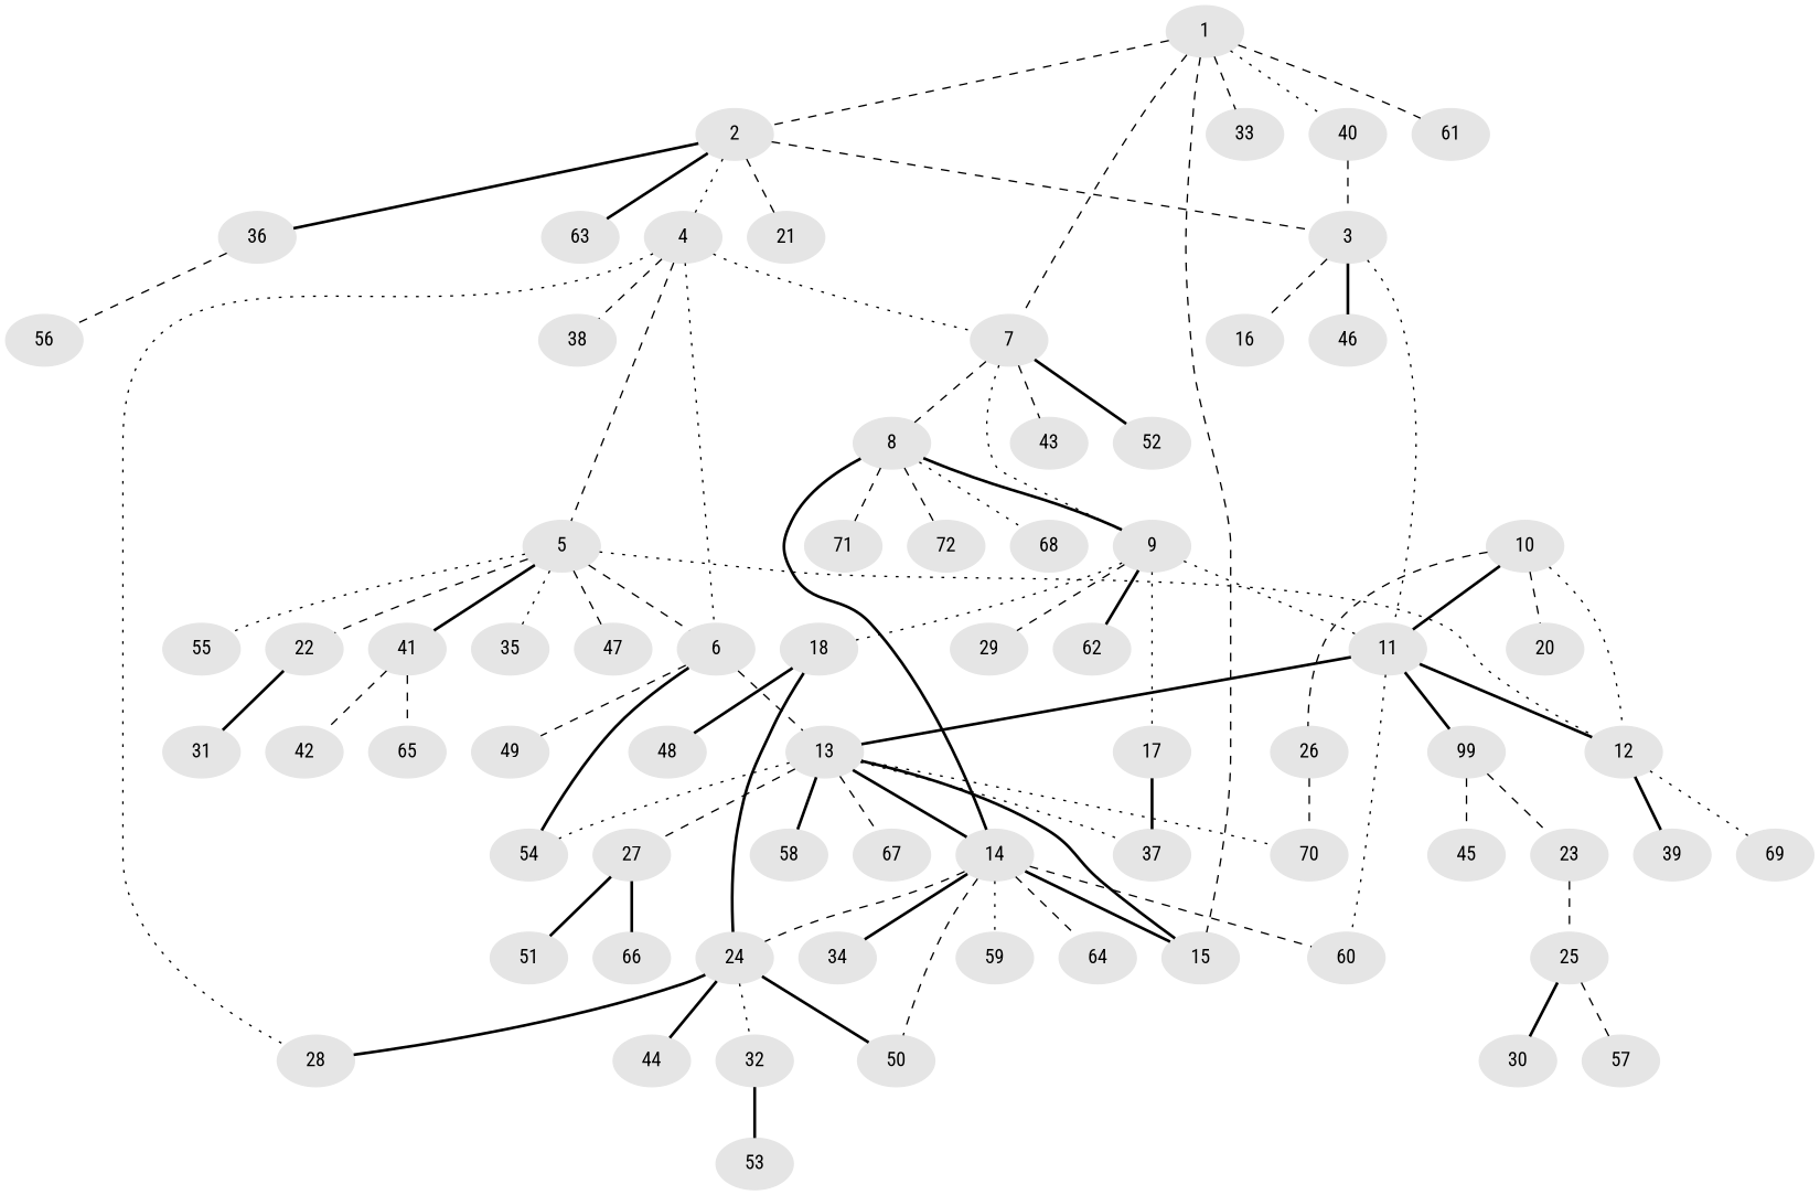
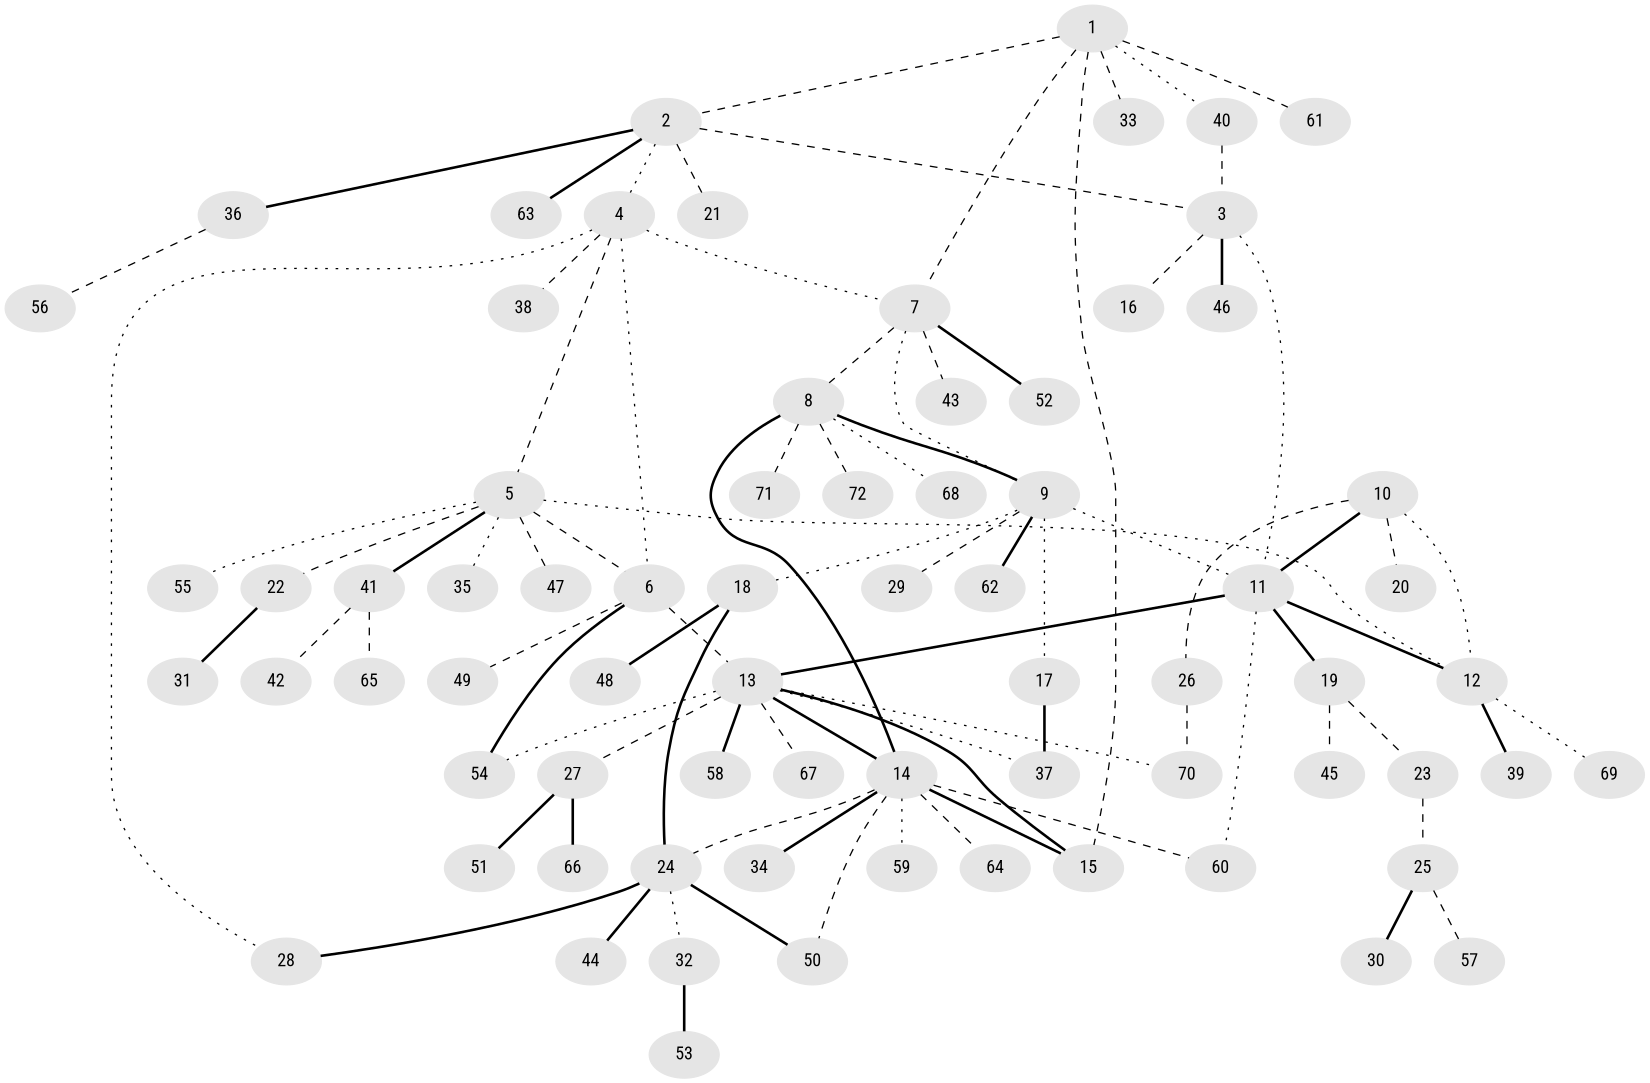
  graph {
    fontname="Roboto Condensed"
    node [color=gray90 fontname="Roboto Condensed" style=filled]
    edge [fontname="Roboto Condensed" style=dashed]
    1
    2
    7
    15
    33
    40
    61
    3
    4
    21
    36
    63
    11
    16
    46
    8
    9
    43
    52
    5
    6
    28
    38
    56
    12
    13
-   19 [label=99]
+   19
    60
    22
    35
    41
    47
    55
    49
    54
    39
    69
    31
    42
    65
    14
    27
    37
    58
    67
    70
    68
    71
    72
    17
    18
    29
    62
    24
    34
    50
    59
    64
    48
    10
    20
    26
    23
    45
    51
    66
    32
    44
    25
    30
    57
    53
    1 -- 2
    1 -- 7
    1 -- 15
    1 -- 33
    1 -- 40 [style=dotted]
    1 -- 61
    2 -- 3
    2 -- 4 [style=dotted]
    2 -- 21
    2 -- 36 [style=bold]
    2 -- 63 [style=bold]
    7 -- 8
    7 -- 9 [style=dotted]
    7 -- 43
    7 -- 52 [style=bold]
    40 -- 3
    3 -- 11 [style=dotted]
    3 -- 16
    3 -- 46 [style=bold]
    4 -- 7 [style=dotted]
    4 -- 5
    4 -- 6 [style=dotted]
    4 -- 28 [style=dotted]
    4 -- 38
    36 -- 56
    11 -- 12 [style=bold]
    11 -- 13 [style=bold]
    11 -- 19 [style=bold]
    11 -- 60 [style=dotted]
    8 -- 9 [style=bold]
    8 -- 14 [style=bold]
    8 -- 68 [style=dotted]
    8 -- 71
    8 -- 72
    9 -- 11 [style=dotted]
    9 -- 17 [style=dotted]
    9 -- 18 [style=dotted]
    9 -- 29
    9 -- 62 [style=bold]
    5 -- 6
    5 -- 12 [style=dotted]
    5 -- 22
    5 -- 35 [style=dotted]
    5 -- 41 [style=bold]
    5 -- 47
    5 -- 55 [style=dotted]
    6 -- 13
    6 -- 49
    6 -- 54 [style=bold]
    12 -- 39 [style=bold]
    12 -- 69 [style=dotted]
    13 -- 15 [style=bold]
    13 -- 54 [style=dotted]
    13 -- 14 [style=bold]
    13 -- 27
    13 -- 37 [style=dotted]
    13 -- 58 [style=bold]
    13 -- 67
    13 -- 70 [style=dotted]
    19 -- 23
    19 -- 45
    22 -- 31 [style=bold]
    41 -- 42
    41 -- 65
    14 -- 15 [style=bold]
    14 -- 60
    14 -- 24
    14 -- 34 [style=bold]
    14 -- 50
    14 -- 59 [style=dotted]
    14 -- 64
    27 -- 51 [style=bold]
    27 -- 66 [style=bold]
    17 -- 37 [style=bold]
    18 -- 24 [style=bold]
    18 -- 48 [style=bold]
    24 -- 28 [style=bold]
    24 -- 50 [style=bold]
    24 -- 32 [style=dotted]
    24 -- 44 [style=bold]
    10 -- 11 [style=bold]
    10 -- 12 [style=dotted]
    10 -- 20
    10 -- 26
    26 -- 70
    23 -- 25
    32 -- 53 [style=bold]
    25 -- 30 [style=bold]
    25 -- 57
  }
